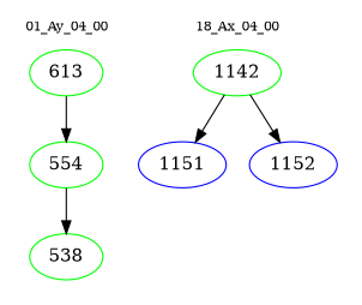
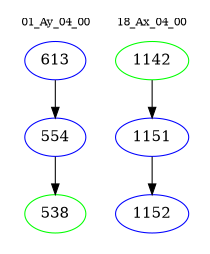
  digraph {
    node [color=blue]
    edge [color=black]
-   n1 [color=green label=554]
-   n2 [color=green label=613]
+   n1 [label=554]
+   n2 [label=613]
    n3 [color=green label=538]
    n4 [label=1151]
    n5 [color=green label=1142]
    n6 [label=1152]
    subgraph cluster_1 {
      color=white
      fontsize=10
      label="01_Ay_04_00"
      n1
      n2
      n3
    }
    subgraph cluster_2 {
      color=white
      fontsize=10
      label="18_Ax_04_00"
      n4
      n5
      n6
    }
    n1 -> n3
    n2 -> n1
-   n5 -> n6
+   n4 -> n6
    n5 -> n4
  }
